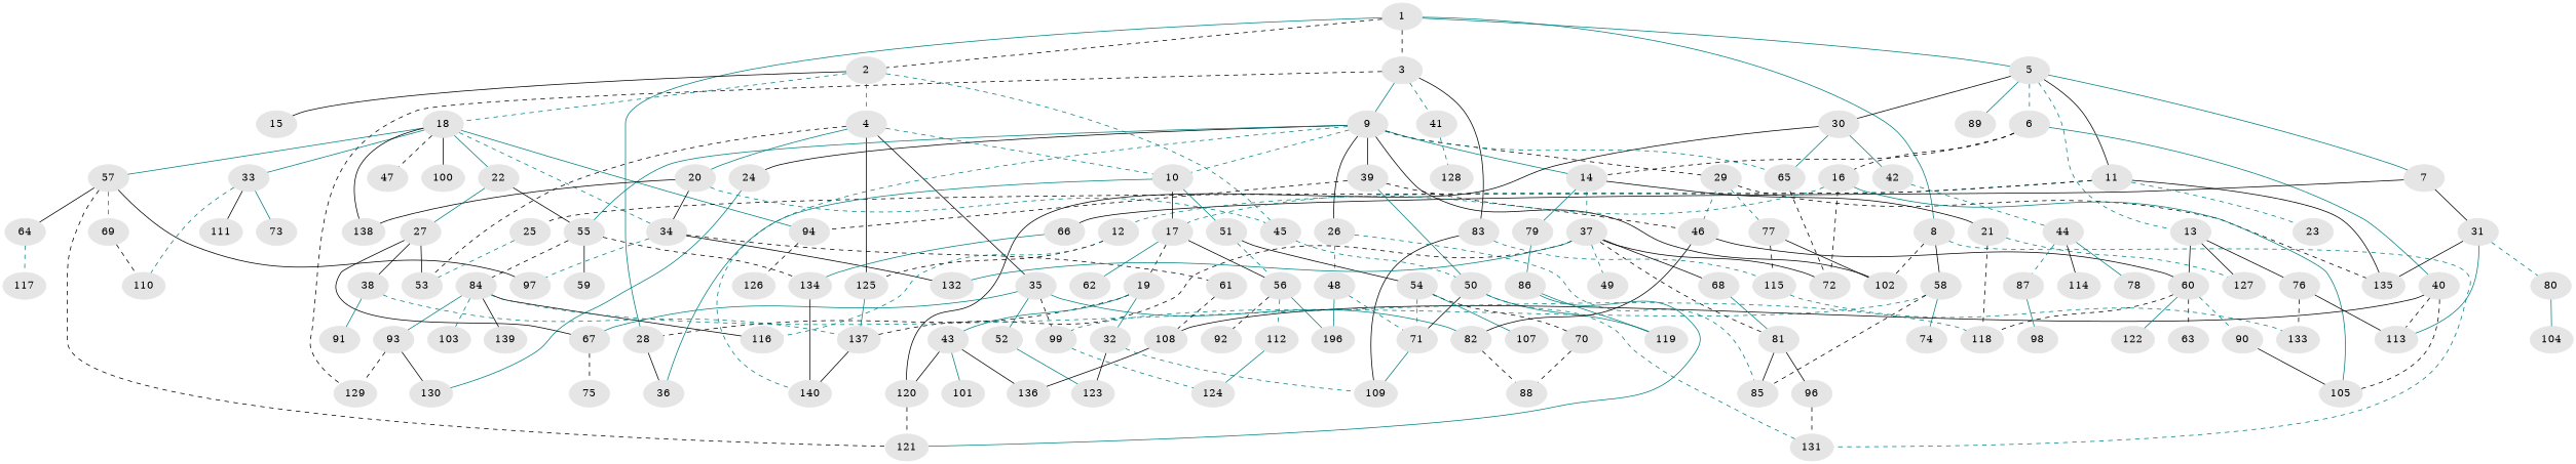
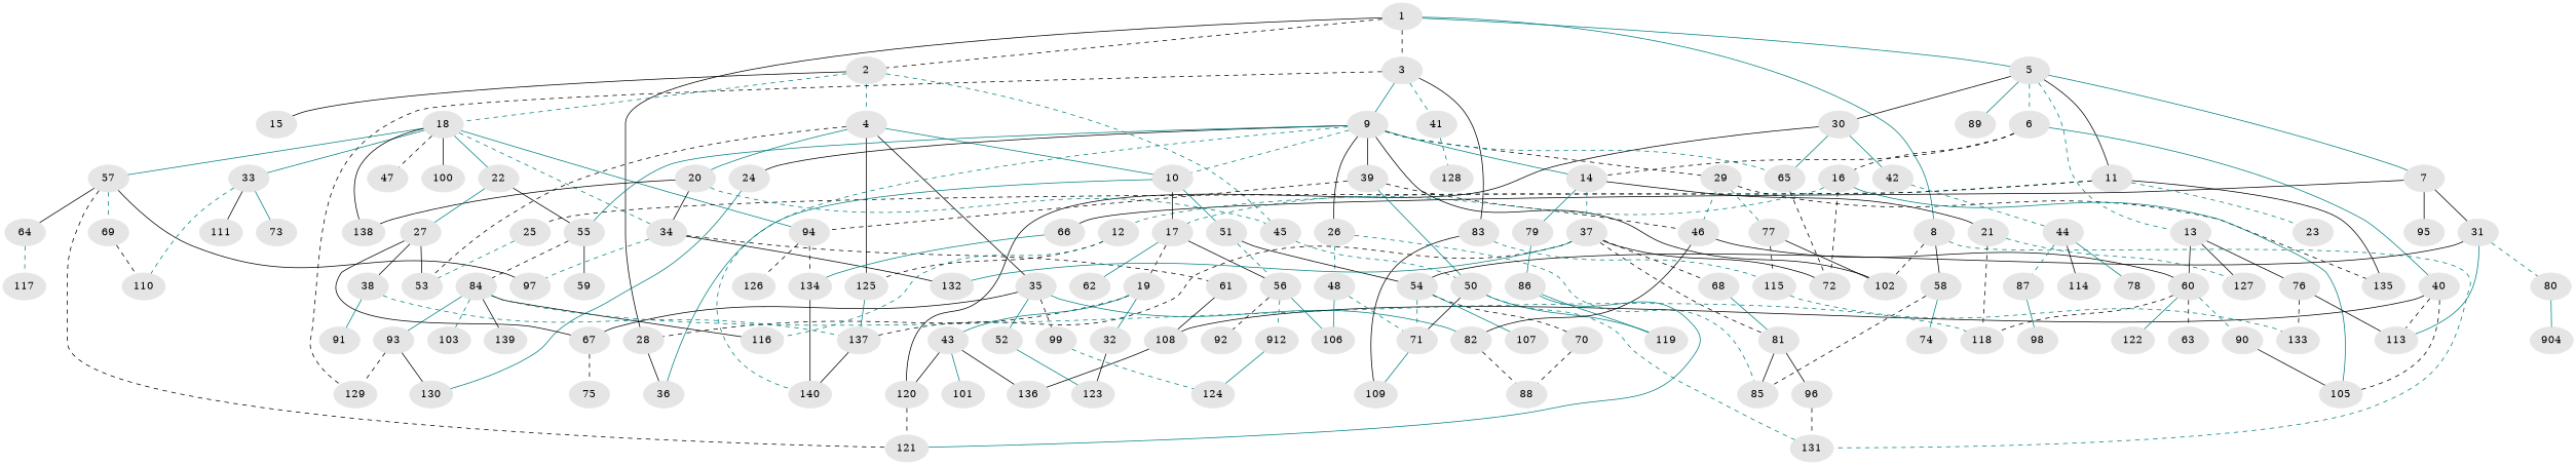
  graph {
    fontname="DejaVu Serif"
    node [color=gray90 fontname="DejaVu Serif" style=filled]
    edge [color=black fontname="DejaVu Serif" style=solid]
    1
    2
    3
    5
    8
    28
    4
    15
    18
    45
    9
    41
    83
    129
    6
    7
    11
    13
    30
    89
    58
    102
    131
    36
    10
    20
    35
    53
    125
    22
    33
    34
    47
    57
    94
    100
    138
    50
    14
    24
    26
    29
    39
    55
    65
    140
    128
    109
    115
    17
    51
    67
    52
    82
    99
    137
    16
    40
    31
    66
+   95
    12
    23
    25
    135
    60
    76
    127
    42
    120
    21
    37
    79
    72
    105
    113
    108
    54
    80
    134
    85
    74
    130
    48
    46
    77
    59
    84
    19
    56
    62
    116
    118
    63
    90
    122
    133
    132
-   49
    68
    81
    86
    32
    43
-   106 [label=196]
+   106
    92
-   112
+   112 [label=912]
    27
    73
    110
    111
    61
    97
    64
    69
    121
    126
    123
    101
    136
    38
    71
    91
    75
    44
    70
    107
-   104
+   104 [label=904]
    88
    124
    96
    119
    78
    87
    114
    98
    93
    103
    139
    117
    1 -- 2 [style=dashed]
    1 -- 3 [style=dashed]
    1 -- 5 [color=teal]
    1 -- 8 [color=teal]
-   1 -- 28 [color=teal]
+   1 -- 28
    2 -- 4 [color=teal style=dashed]
    2 -- 15
    2 -- 18 [color=teal style=dashed]
    2 -- 45 [color=teal style=dashed]
    3 -- 9 [color=teal]
    3 -- 41 [color=teal style=dashed]
    3 -- 83
    3 -- 129 [style=dashed]
    5 -- 6 [color=teal style=dashed]
    5 -- 7 [color=teal]
    5 -- 11
    5 -- 13 [color=teal style=dashed]
    5 -- 30
    5 -- 89 [color=teal]
    8 -- 58
    8 -- 102 [style=dashed]
    8 -- 131 [color=teal style=dashed]
    28 -- 36
-   4 -- 10 [color=teal style=dashed]
+   4 -- 10 [color=teal]
    4 -- 20 [color=teal]
    4 -- 35
    4 -- 53 [style=dashed]
    4 -- 125
    18 -- 22 [color=teal]
    18 -- 33 [color=teal]
    18 -- 34 [color=teal style=dashed]
    18 -- 47 [style=dashed]
    18 -- 57 [color=teal]
    18 -- 94 [color=teal]
    18 -- 100
    18 -- 138
    45 -- 50 [color=teal style=dashed]
    9 -- 102
    9 -- 10 [color=teal style=dashed]
    9 -- 14 [color=teal]
    9 -- 24
    9 -- 26
    9 -- 29 [style=dashed]
    9 -- 39
    9 -- 55 [color=teal]
    9 -- 65 [color=teal style=dashed]
    9 -- 140 [color=teal style=dashed]
    41 -- 128 [color=teal style=dashed]
    83 -- 109
    83 -- 115 [color=teal style=dashed]
    6 -- 14 [style=dashed]
    6 -- 16 [style=dashed]
    6 -- 40 [color=teal]
    7 -- 31
    7 -- 66
+   7 -- 95
    11 -- 12 [color=teal style=dashed]
    11 -- 23 [color=teal style=dashed]
    11 -- 25 [style=dashed]
    11 -- 135
    13 -- 60
    13 -- 76
    13 -- 127
    30 -- 65 [color=teal]
    30 -- 42 [color=teal]
    30 -- 120
-   58 -- 99 [color=teal style=dashed]
    58 -- 85 [style=dashed]
    58 -- 74 [color=teal]
    10 -- 36 [color=teal]
    10 -- 17
    10 -- 51 [color=teal]
    20 -- 45 [color=teal style=dashed]
    20 -- 34
    20 -- 138
-   35 -- 67 [color=teal]
+   35 -- 67
    35 -- 52 [color=teal]
    35 -- 82 [color=teal]
    35 -- 99 [style=dashed]
    125 -- 137 [color=teal]
    22 -- 55
    22 -- 27 [color=teal]
    33 -- 73 [color=teal]
    33 -- 110 [color=teal style=dashed]
    33 -- 111
    34 -- 132
    34 -- 61 [style=dashed]
    34 -- 97 [color=teal style=dashed]
    57 -- 97
    57 -- 64
    57 -- 69 [color=teal style=dashed]
    57 -- 121 [style=dashed]
    94 -- 126 [style=dashed]
    50 -- 131 [color=teal style=dashed]
    50 -- 71
    50 -- 119 [color=teal]
    14 -- 21
    14 -- 37 [color=teal style=dashed]
    14 -- 79 [color=teal]
    24 -- 130 [color=teal]
    26 -- 85 [color=teal style=dashed]
    26 -- 48 [color=teal style=dashed]
    29 -- 135 [style=dashed]
    29 -- 46 [color=teal style=dashed]
    29 -- 77 [color=teal style=dashed]
    39 -- 94 [style=dashed]
    39 -- 50 [color=teal]
    39 -- 46 [style=dashed]
-   55 -- 134 [style=dashed]
+   94 -- 134 [style=dashed]
    55 -- 59
    55 -- 84 [style=dashed]
    65 -- 72 [style=dashed]
    115 -- 133 [color=teal style=dashed]
    17 -- 19 [style=dashed]
    17 -- 56
    17 -- 62 [color=teal]
    51 -- 54
    51 -- 56 [color=teal style=dashed]
    67 -- 75 [style=dashed]
    52 -- 123 [color=teal]
    82 -- 88 [style=dashed]
    99 -- 124 [color=teal style=dashed]
    137 -- 140
    16 -- 17 [color=teal style=dashed]
    16 -- 72 [style=dashed]
    16 -- 105 [color=teal]
    40 -- 105 [style=dashed]
    40 -- 113 [style=dashed]
    40 -- 108
    31 -- 113 [color=teal]
-   31 -- 135
+   31 -- 54
    31 -- 80 [color=teal style=dashed]
    66 -- 134 [color=teal]
    12 -- 125 [style=dashed]
    12 -- 116 [color=teal style=dashed]
    25 -- 53 [color=teal style=dashed]
    60 -- 118 [style=dashed]
    60 -- 63 [style=dashed]
    60 -- 90 [color=teal style=dashed]
    60 -- 122 [color=teal]
    76 -- 113
    76 -- 133 [style=dashed]
    42 -- 44 [color=teal style=dashed]
    120 -- 121 [style=dashed]
    21 -- 127 [color=teal style=dashed]
    21 -- 118 [style=dashed]
    37 -- 137 [style=dashed]
    37 -- 72
    37 -- 132 [color=teal]
-   37 -- 49 [color=teal style=dashed]
-   37 -- 68
+   37 -- 68 [style=dashed]
    37 -- 81 [style=dashed]
    79 -- 86 [color=teal]
    108 -- 136
    54 -- 71 [color=teal style=dashed]
    54 -- 70 [style=dashed]
    54 -- 107 [color=teal]
    80 -- 104 [color=teal]
    134 -- 140
    48 -- 106 [color=teal]
    48 -- 71 [color=teal style=dashed]
    46 -- 82
    46 -- 60
    77 -- 102
    77 -- 115 [style=dashed]
    84 -- 116
    84 -- 118 [color=teal style=dashed]
    84 -- 93 [color=teal]
    84 -- 103 [color=teal style=dashed]
    84 -- 139
    19 -- 28 [style=dashed]
    19 -- 32 [color=teal]
    19 -- 43 [color=teal]
    56 -- 106 [color=teal]
    56 -- 92 [style=dashed]
    56 -- 112 [color=teal style=dashed]
    90 -- 105
    68 -- 81 [color=teal]
    81 -- 85
    81 -- 96
    86 -- 121 [color=teal]
    86 -- 119 [color=teal]
-   32 -- 109 [color=teal style=dashed]
    32 -- 123
    43 -- 120
    43 -- 101 [color=teal]
    43 -- 136
    112 -- 124 [color=teal]
    27 -- 53
    27 -- 67
    27 -- 38
-   61 -- 108 [style=dashed]
+   61 -- 108
    64 -- 117 [color=teal style=dashed]
    69 -- 110 [style=dashed]
    38 -- 137 [color=teal style=dashed]
    38 -- 91 [color=teal]
    71 -- 109 [color=teal]
    44 -- 78 [color=teal]
    44 -- 87 [color=teal style=dashed]
    44 -- 114
    70 -- 88 [style=dashed]
    96 -- 131 [style=dashed]
    87 -- 98 [color=teal]
    93 -- 129 [style=dashed]
    93 -- 130
  }
